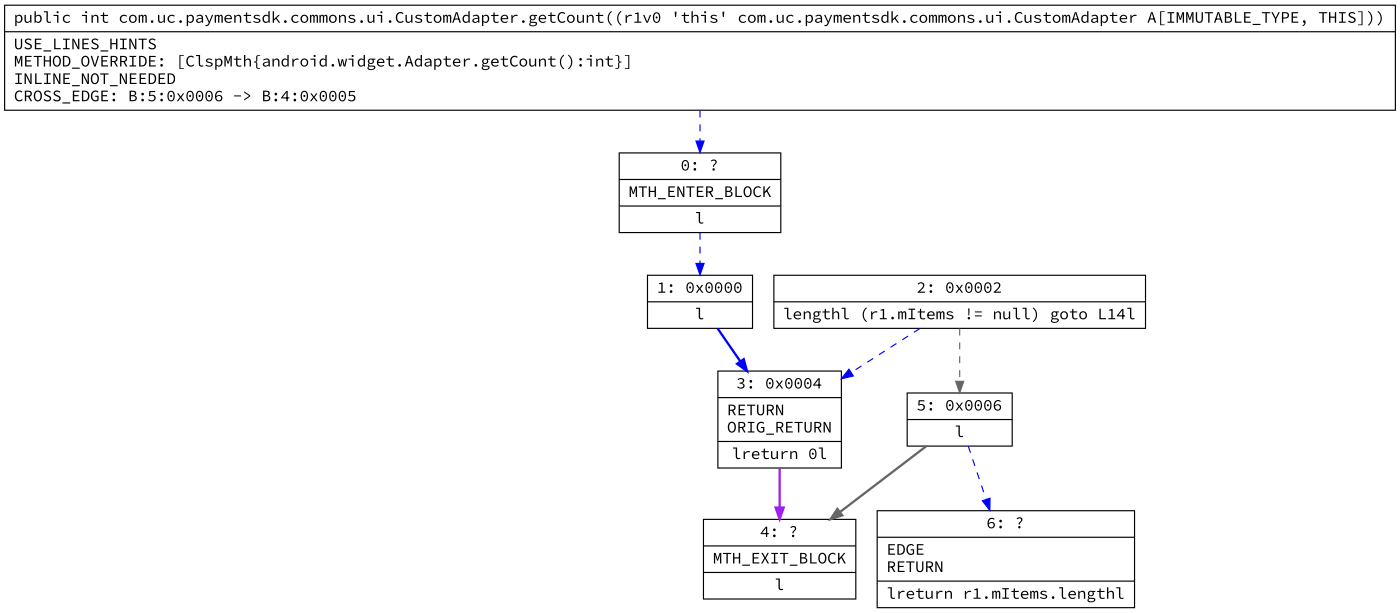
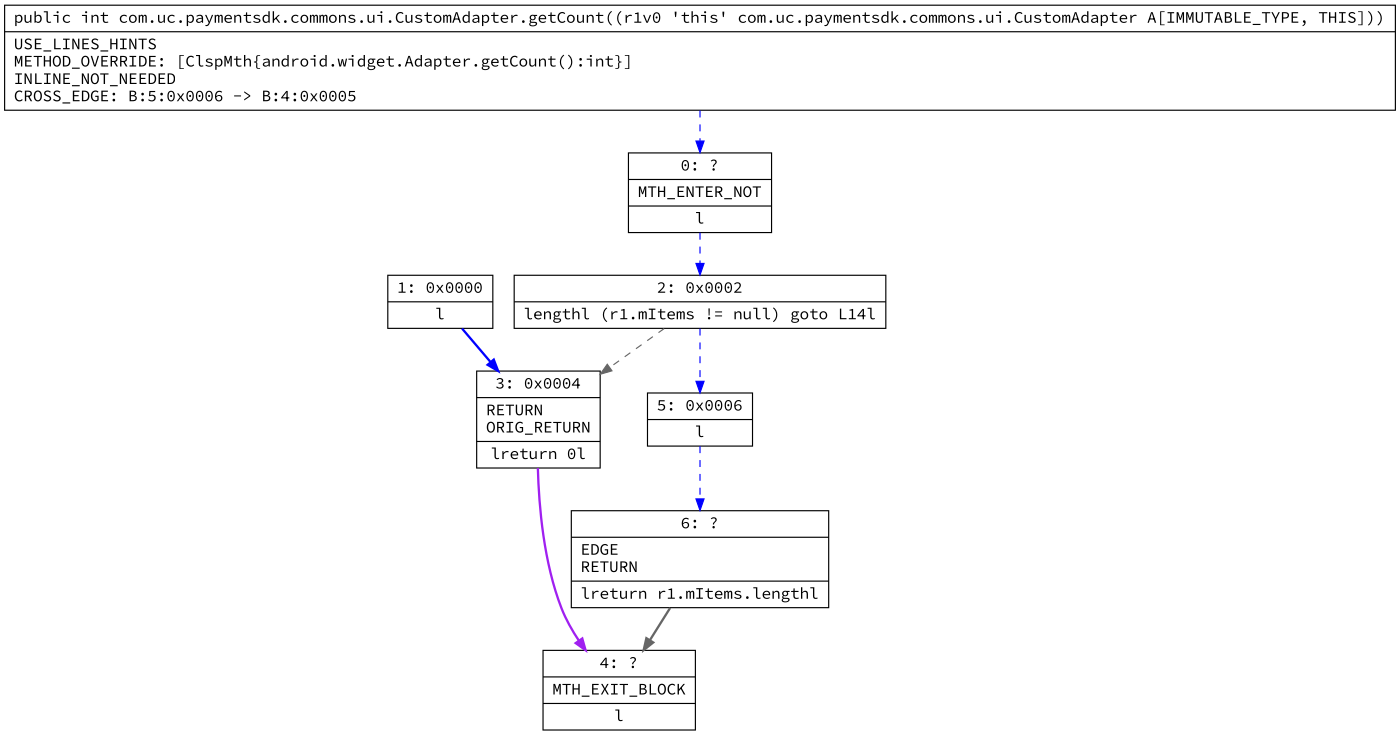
  digraph {
    fontname="Source Code Pro"
    node [fontname="Source Code Pro" shape=record]
    edge [color=blue fontname="Source Code Pro" style=dashed]
-   n1 [label="{0\:\ ?|MTH_ENTER_BLOCK\l|l}"]
+   n1 [label="{0\:\ ?|MTH_ENTER_NOT\l|l}"]
    n2 [label="{1\:\ 0x0000|l}"]
    n3 [label="{3\:\ 0x0004|RETURN\lORIG_RETURN\l|lreturn 0l}"]
    n4 [label="{2\:\ 0x0002|lengthl (r1.mItems != null) goto L14l}"]
    n5 [label="{5\:\ 0x0006|l}"]
    n6 [label="{4\:\ ?|MTH_EXIT_BLOCK\l|l}"]
    n7 [label="{6\:\ ?|EDGE\lRETURN\l|lreturn r1.mItems.lengthl}"]
    n8 [label="{public int com.uc.paymentsdk.commons.ui.CustomAdapter.getCount((r1v0 'this' com.uc.paymentsdk.commons.ui.CustomAdapter A[IMMUTABLE_TYPE, THIS]))  | USE_LINES_HINTS\lMETHOD_OVERRIDE: [ClspMth\{android.widget.Adapter.getCount():int\}]\lINLINE_NOT_NEEDED\lCROSS_EDGE: B:5:0x0006 \-\> B:4:0x0005\l}"]
-   n1 -> n2
+   n1 -> n4
    n2 -> n3 [style=bold]
    n3 -> n6 [color=purple style=bold]
-   n4 -> n3
-   n4 -> n5 [color=gray40]
+   n4 -> n3 [color=gray40]
+   n4 -> n5
    n5 -> n7
-   n5 -> n6 [color=gray40 style=bold]
+   n7 -> n6 [color=gray40 style=bold]
    n8 -> n1
  }
